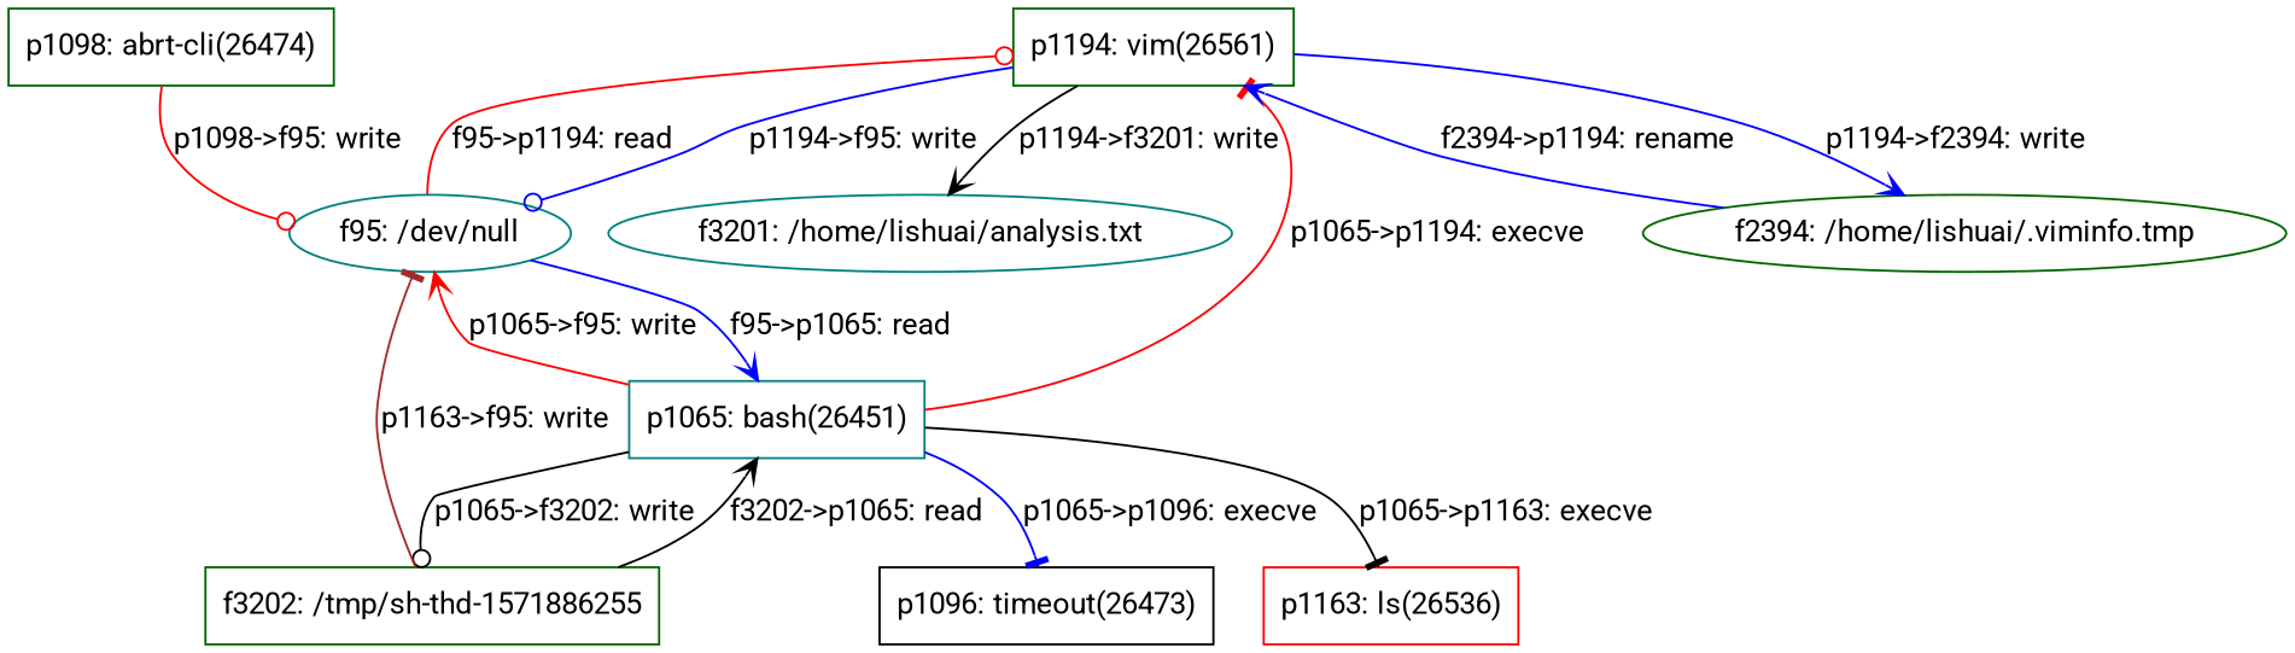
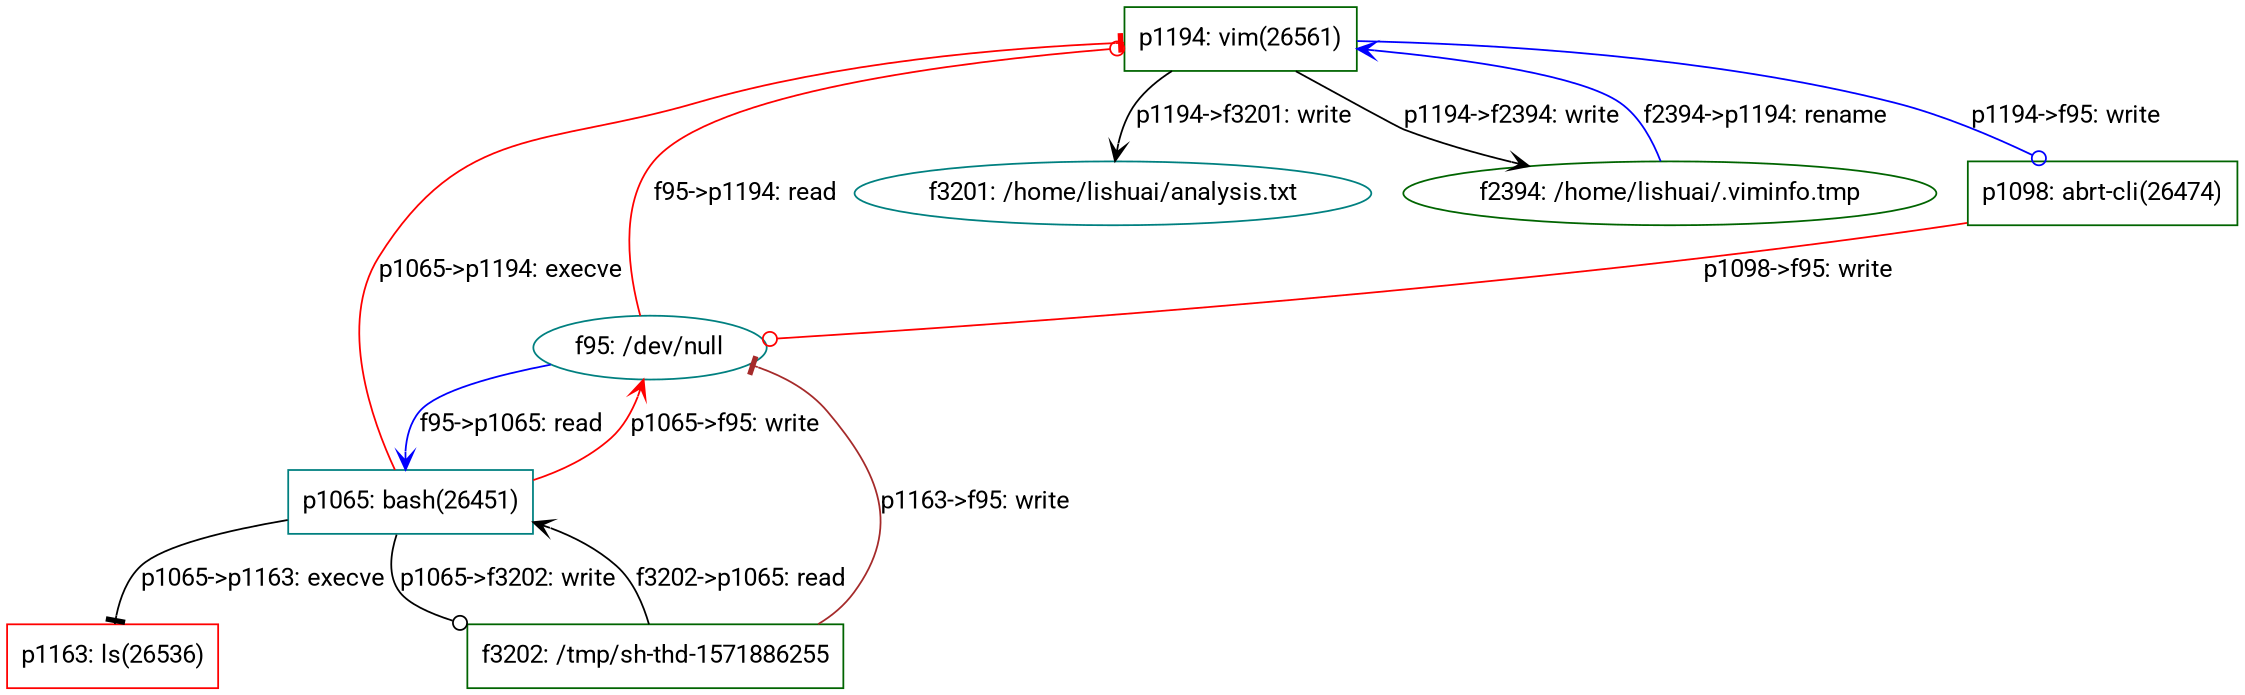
  digraph {
    fontname=Roboto
    node [color=darkgreen fontname=Roboto shape=box]
    edge [arrowhead=vee color=black fontname=Roboto]
    n1 [color=teal label="f3201: /home/lishuai/analysis.txt" shape=ellipse]
    n2 [color=teal label="p1065: bash(26451)"]
-   n3 [color=black label="p1096: timeout(26473)"]
    n4 [color=red label="p1163: ls(26536)"]
    n5 [color=teal label="f95: /dev/null" shape=ellipse]
    n6 [label="p1194: vim(26561)"]
    n7 [label="f3202: /tmp/sh-thd-1571886255"]
    n8 [label="f2394: /home/lishuai/.viminfo.tmp" shape=ellipse]
    n9 [label="p1098: abrt-cli(26474)"]
-   n2 -> n3 [arrowhead=tee color=blue label="p1065->p1096: execve"]
    n2 -> n4 [arrowhead=tee label="p1065->p1163: execve"]
    n2 -> n5 [color=red label="p1065->f95: write"]
    n2 -> n6 [arrowhead=tee color=red label="p1065->p1194: execve"]
    n2 -> n7 [arrowhead=odot label="p1065->f3202: write"]
    n5 -> n2 [color=blue label="f95->p1065: read"]
    n5 -> n6 [arrowhead=odot color=red label="f95->p1194: read"]
    n6 -> n1 [label="p1194->f3201: write"]
-   n6 -> n5 [arrowhead=odot color=blue label="p1194->f95: write"]
-   n6 -> n8 [color=blue label="p1194->f2394: write"]
+   n6 -> n9 [arrowhead=odot color=blue label="p1194->f95: write"]
+   n6 -> n8 [label="p1194->f2394: write"]
    n7 -> n2 [label="f3202->p1065: read"]
    n7 -> n5 [arrowhead=tee color=brown label="p1163->f95: write"]
    n8 -> n6 [color=blue label="f2394->p1194: rename"]
    n9 -> n5 [arrowhead=odot color=red label="p1098->f95: write"]
  }
